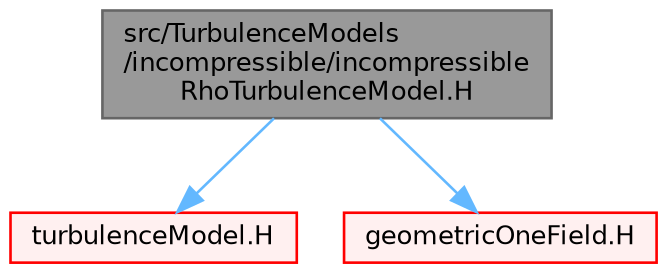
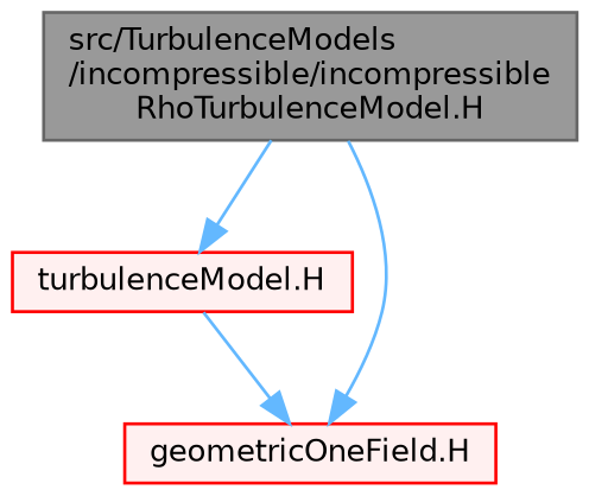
  digraph {
    node [color=red fillcolor="#FFF0F0" fontname=Helvetica fontsize=10 shape=box style=filled]
    edge [color=steelblue1 fontname=Helvetica fontsize=10 labelfontname=Helvetica labelfontsize=10 style=solid]
    n1 [color=gray40 fillcolor=grey60 fontcolor=black height=0.2 label="src/TurbulenceModels\l/incompressible/incompressible\lRhoTurbulenceModel.H" width=0.4]
    n2 [height=0.2 label="turbulenceModel.H" width=0.4]
    n3 [height=0.2 label="geometricOneField.H" width=0.4]
    n1 -> n2
    n1 -> n3
+   n2 -> n3
  }
